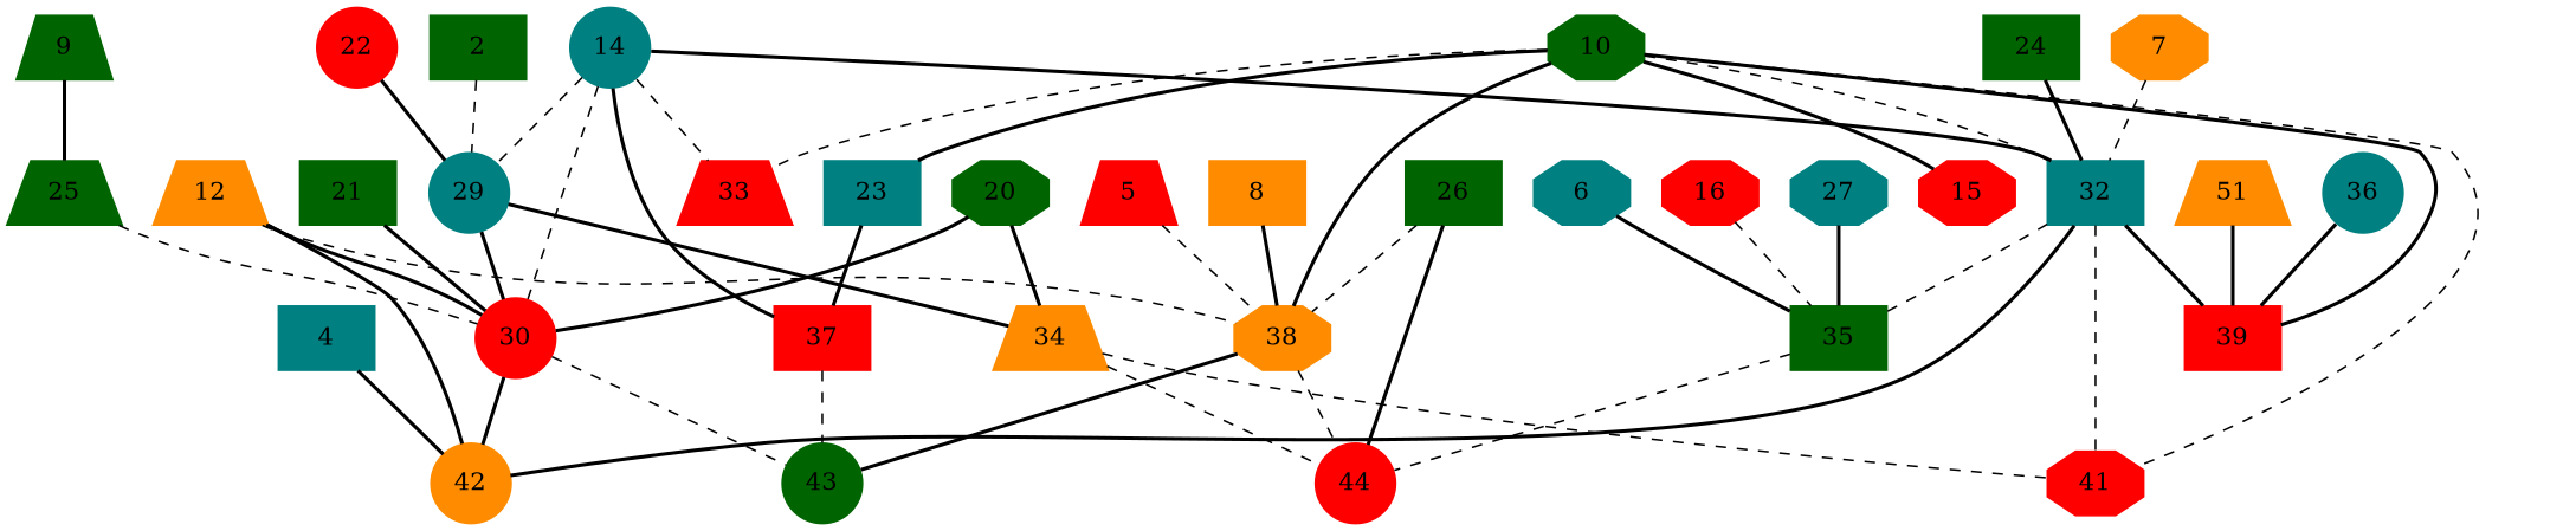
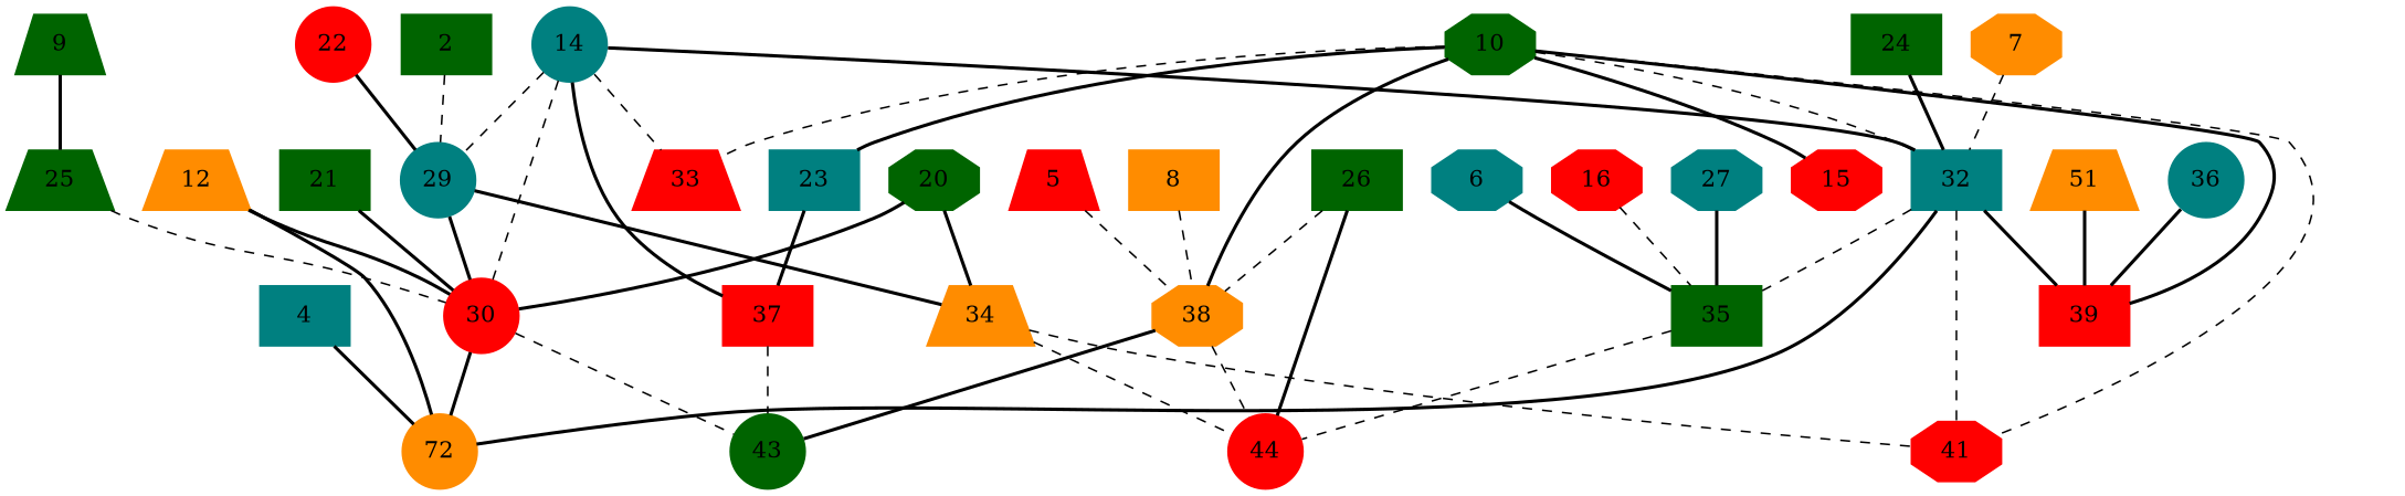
  graph {
    node [color=darkgreen shape=box style=filled]
    edge [style=bold weight=1.0]
    29 [color=teal shape=circle]
    2
    30 [color=red shape=circle]
    34 [color=darkorange shape=trapezium]
    4 [color=teal]
-   42 [color=darkorange shape=circle]
+   42 [color=darkorange shape=circle label=72]
    5 [color=red shape=trapezium]
    38 [color=darkorange shape=octagon]
    44 [color=red shape=circle]
    43 [shape=circle]
    6 [color=teal shape=octagon]
    35
    7 [color=darkorange shape=octagon]
    32 [color=teal]
    39 [color=red]
    41 [color=red shape=octagon]
    8 [color=darkorange]
    9 [shape=trapezium]
    25 [shape=trapezium]
    10 [shape=octagon]
    15 [color=red shape=octagon]
    23 [color=teal]
    33 [color=red shape=trapezium]
    37 [color=red]
    12 [color=darkorange shape=trapezium]
    14 [color=teal shape=circle]
    16 [color=red shape=octagon]
    20 [shape=octagon]
    21
    22 [color=red shape=circle]
    24
    26
    27 [color=teal shape=octagon]
    n34 [color=darkorange label=51 shape=trapezium]
    36 [color=teal shape=circle]
    29 -- 30
    29 -- 34
    2 -- 29 [style=dashed]
    30 -- 42
    30 -- 43 [style=dashed]
    34 -- 44 [style=dashed]
    34 -- 41 [style=dashed]
    4 -- 42
    5 -- 38 [style=dashed]
    38 -- 44 [style=dashed]
    38 -- 43
    6 -- 35
    35 -- 44 [style=dashed]
    7 -- 32 [style=dashed]
    32 -- 42
    32 -- 35 [style=dashed weight=3.0]
    32 -- 39 [weight=2.0]
    32 -- 41 [style=dashed]
-   8 -- 38
+   8 -- 38 [style=dashed]
    9 -- 25
    25 -- 30 [style=dashed]
    10 -- 38
    10 -- 32 [style=dashed]
    10 -- 39
    10 -- 41 [style=dashed]
    10 -- 15
    10 -- 23
    10 -- 33 [style=dashed weight=2.0]
    23 -- 37
    37 -- 43 [style=dashed]
    12 -- 30
    12 -- 42
-   12 -- 38 [style=dashed]
    14 -- 29 [style=dashed]
    14 -- 30 [style=dashed weight=2.0]
    14 -- 32
    14 -- 33 [style=dashed]
    14 -- 37
    16 -- 35 [style=dashed]
    20 -- 30
    20 -- 34
    21 -- 30
    22 -- 29
    24 -- 32
    26 -- 38 [style=dashed weight=2.0]
    26 -- 44
    27 -- 35
    n34 -- 39
    36 -- 39
  }
